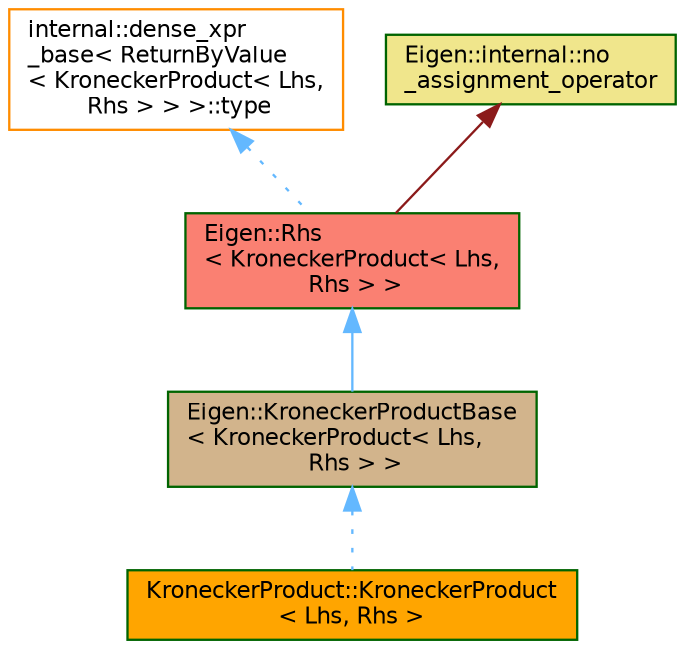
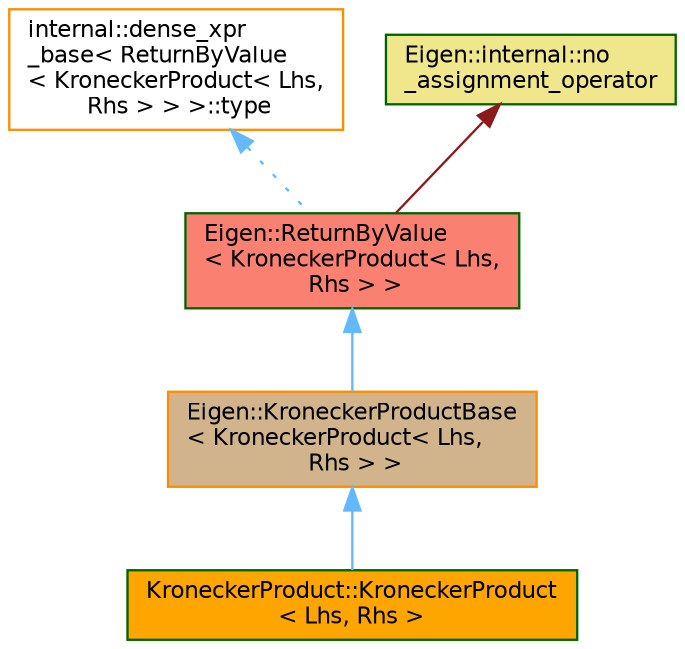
  digraph {
    rankdir=TB
    node [color=darkgreen fontname=Helvetica fontsize=10 shape=box style=filled]
    edge [color=steelblue1 dir=back fontname=Helvetica fontsize=10 labelfontname=Helvetica labelfontsize=10 style=dotted]
    n1 [fillcolor=orange fontcolor=black height=0.2 label="KroneckerProduct::KroneckerProduct\l\< Lhs, Rhs \>" width=0.4]
-   n2 [fillcolor=tan height=0.2 label="Eigen::KroneckerProductBase\l\< KroneckerProduct\< Lhs,\l Rhs \> \>" width=0.4]
-   n3 [fillcolor=salmon height=0.2 label="Eigen::Rhs\l\< KroneckerProduct\< Lhs,\l Rhs \> \>" width=0.4]
+   n2 [color=darkorange fillcolor=tan height=0.2 label="Eigen::KroneckerProductBase\l\< KroneckerProduct\< Lhs,\l Rhs \> \>" width=0.4]
+   n3 [fillcolor=salmon height=0.2 label="Eigen::ReturnByValue\l\< KroneckerProduct\< Lhs,\l Rhs \> \>" width=0.4]
    n4 [color=darkorange fillcolor=white height=0.2 label="internal::dense_xpr\l_base\< ReturnByValue\l\< KroneckerProduct\< Lhs,\l Rhs \> \> \>::type" width=0.4]
    n5 [fillcolor=khaki height=0.2 label="Eigen::internal::no\l_assignment_operator" width=0.4]
-   n2 -> n1
+   n2 -> n1 [style=solid]
    n3 -> n2 [style=solid]
    n4 -> n3
    n5 -> n3 [color=firebrick4 style=solid]
  }
